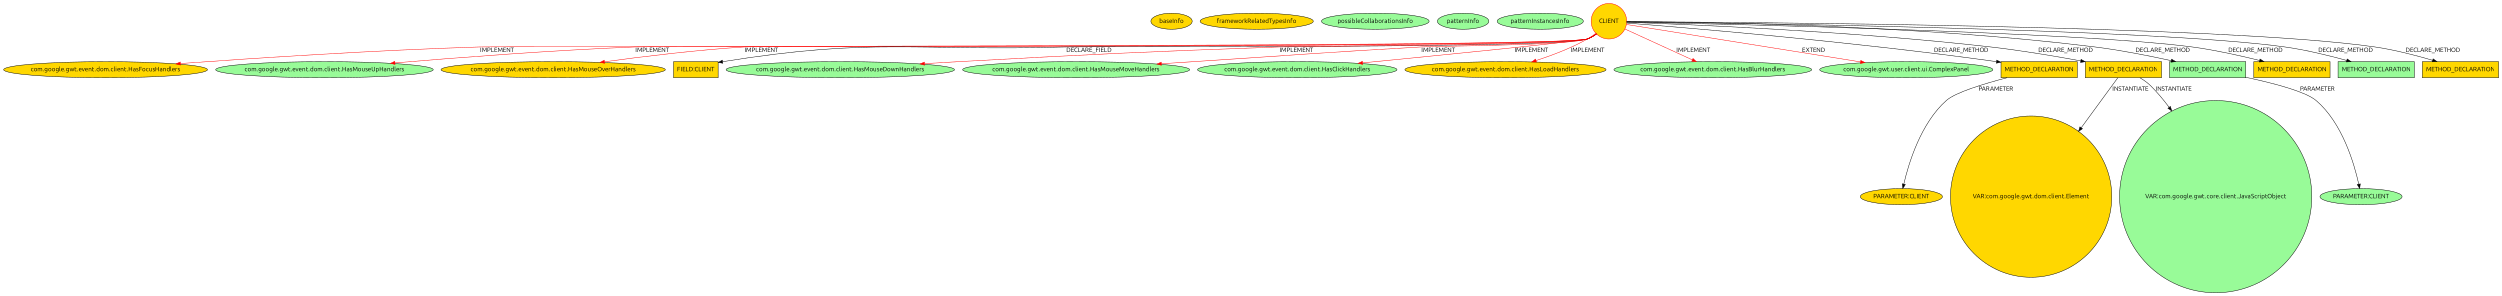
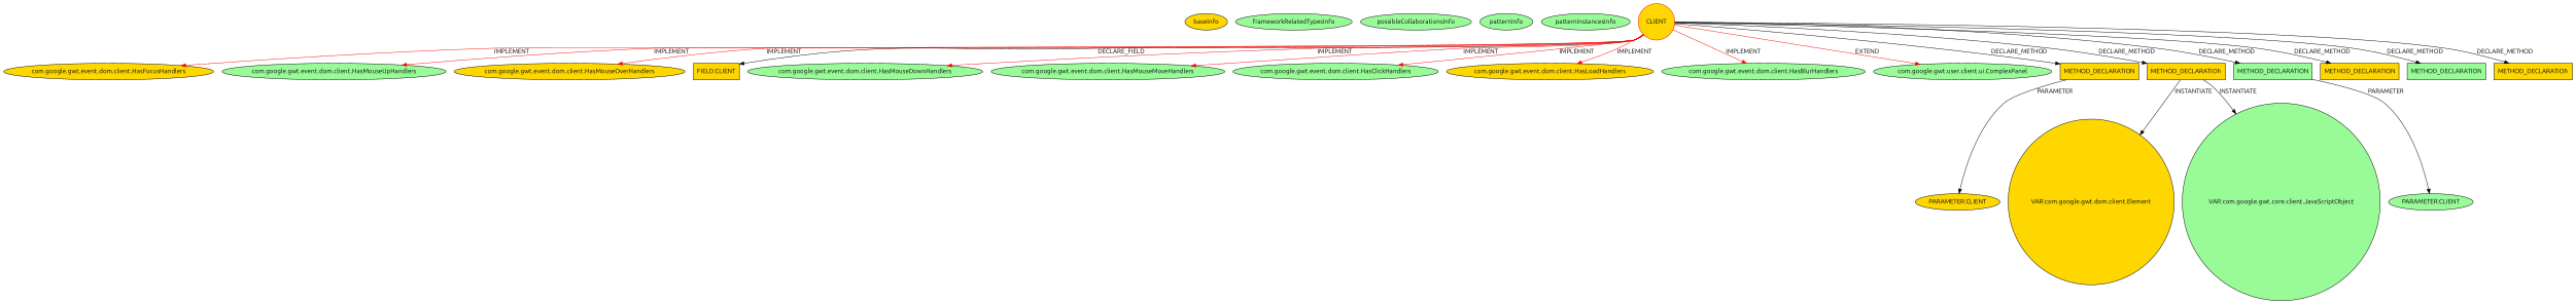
  digraph {
    fontname=Ubuntu
    node [fillcolor=palegreen fontname=Ubuntu style=filled isFrameworkType=false vertexType=FRAMEWORK_INTERFACE_TYPE]
    edge [fontname=Ubuntu]
    baseInfo [category=pattern fillcolor=gold graphId=602 isAnonymous=false possibleRelation=false isFrameworkType="" vertexType=""]
-   frameworkRelatedTypesInfo [0="com.google.gwt.user.client.ui.ComplexPanel" 1="com.google.gwt.event.dom.client.HasLoadHandlers" 2="com.google.gwt.event.dom.client.HasMouseOverHandlers" 3="com.google.gwt.event.dom.client.HasMouseMoveHandlers" 4="com.google.gwt.event.dom.client.HasFocusHandlers" 5="com.google.gwt.event.dom.client.HasClickHandlers" 6="com.google.gwt.event.dom.client.HasMouseDownHandlers" 7="com.google.gwt.event.dom.client.HasBlurHandlers" 8="com.google.gwt.event.dom.client.HasMouseUpHandlers" fillcolor=gold isFrameworkType="" vertexType=""]
+   frameworkRelatedTypesInfo [0="com.google.gwt.user.client.ui.ComplexPanel" 1="com.google.gwt.event.dom.client.HasLoadHandlers" 2="com.google.gwt.event.dom.client.HasMouseOverHandlers" 3="com.google.gwt.event.dom.client.HasMouseMoveHandlers" 4="com.google.gwt.event.dom.client.HasFocusHandlers" 5="com.google.gwt.event.dom.client.HasClickHandlers" 6="com.google.gwt.event.dom.client.HasMouseDownHandlers" 7="com.google.gwt.event.dom.client.HasBlurHandlers" 8="com.google.gwt.event.dom.client.HasMouseUpHandlers" isFrameworkType="" vertexType=""]
    possibleCollaborationsInfo [isFrameworkType="" vertexType=""]
    patternInfo [frequency=3.0 patternRootClient=0 isFrameworkType="" vertexType=""]
    patternInstancesInfo [0="mguiral-GwtSvgLib~/mguiral-GwtSvgLib/GwtSvgLib-master/src/gwt/html5/svg/client/user/ui/SVGTextContentWidget.java~SVGTextContentWidget~3987" 1="mguiral-GwtSvgLib~/mguiral-GwtSvgLib/GwtSvgLib-master/src/gwt/html5/svg/client/user/ui/SVGGraphicalWidget.java~SVGGraphicalWidget~3974" 2="mguiral-GwtSvgLib~/mguiral-GwtSvgLib/GwtSvgLib-master/src/gwt/html5/svg/client/user/ui/SVGSwitchWidget.java~SVGSwitchWidget~4001" isFrameworkType="" vertexType=""]
    n6 [fillcolor=gold label="com.google.gwt.event.dom.client.HasFocusHandlers"]
    n7 [color=red fillcolor=gold label=CLIENT shape=circle vertexType=ROOT_CLIENT_CLASS_DECLARATION]
    n8 [label="com.google.gwt.event.dom.client.HasMouseUpHandlers"]
    n9 [fillcolor=gold label="com.google.gwt.event.dom.client.HasMouseOverHandlers"]
    n10 [fillcolor=gold label="FIELD:CLIENT" shape=box vertexType=FIELD_DECLARATION]
    n11 [label="com.google.gwt.event.dom.client.HasMouseDownHandlers"]
    n12 [label="com.google.gwt.event.dom.client.HasMouseMoveHandlers"]
    n13 [label="com.google.gwt.event.dom.client.HasClickHandlers"]
    n14 [fillcolor=gold label="com.google.gwt.event.dom.client.HasLoadHandlers"]
    n15 [label="com.google.gwt.event.dom.client.HasBlurHandlers"]
    n16 [label="com.google.gwt.user.client.ui.ComplexPanel" vertexType=FRAMEWORK_CLASS_TYPE]
    n17 [fillcolor=gold label=METHOD_DECLARATION shape=box vertexType=CLIENT_METHOD_DECLARATION]
    n18 [fillcolor=gold label=METHOD_DECLARATION shape=box vertexType=CLIENT_METHOD_DECLARATION]
    n19 [label=METHOD_DECLARATION shape=box vertexType=CLIENT_METHOD_DECLARATION]
    n20 [fillcolor=gold label=METHOD_DECLARATION shape=box vertexType=CLIENT_METHOD_DECLARATION]
    n21 [label=METHOD_DECLARATION shape=box vertexType=CLIENT_METHOD_DECLARATION]
    n22 [fillcolor=gold label=METHOD_DECLARATION shape=box vertexType=CLIENT_METHOD_DECLARATION]
    n23 [fillcolor=gold label="PARAMETER:CLIENT" vertexType=PARAMETER_DECLARATION]
    n24 [fillcolor=gold label="VAR:com.google.gwt.dom.client.Element" shape=circle vertexType=VARIABLE_EXPRESION]
    n25 [label="VAR:com.google.gwt.core.client.JavaScriptObject" shape=circle vertexType=VARIABLE_EXPRESION]
    n26 [label="PARAMETER:CLIENT" vertexType=PARAMETER_DECLARATION]
    n7 -> n6 [color=red label=IMPLEMENT]
    n7 -> n8 [color=red label=IMPLEMENT]
    n7 -> n9 [color=red label=IMPLEMENT]
    n7 -> n10 [label=DECLARE_FIELD]
    n7 -> n11 [color=red label=IMPLEMENT]
    n7 -> n12 [color=red label=IMPLEMENT]
    n7 -> n13 [color=red label=IMPLEMENT]
    n7 -> n14 [color=red label=IMPLEMENT]
    n7 -> n15 [color=red label=IMPLEMENT]
    n7 -> n16 [color=red label=EXTEND]
    n7 -> n17 [label=DECLARE_METHOD]
    n7 -> n18 [label=DECLARE_METHOD]
    n7 -> n19 [label=DECLARE_METHOD]
    n7 -> n20 [label=DECLARE_METHOD]
    n7 -> n21 [label=DECLARE_METHOD]
    n7 -> n22 [label=DECLARE_METHOD]
    n17 -> n23 [label=PARAMETER]
    n18 -> n24 [label=INSTANTIATE]
    n18 -> n25 [label=INSTANTIATE]
    n19 -> n26 [label=PARAMETER]
  }
